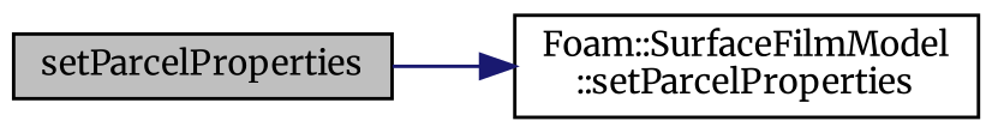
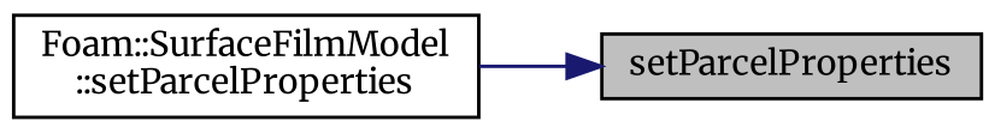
  digraph {
    rankdir=LR
    fontname=Merriweather
    node [color=black fontname=Merriweather fontsize=10 shape=record]
    n1 [fillcolor=grey75 fontcolor=black height=0.2 label=setParcelProperties style=filled width=0.4]
    n2 [height=0.2 label="Foam::SurfaceFilmModel\l::setParcelProperties" width=0.4]
-   n1 -> n2 [color=midnightblue fontname=Merriweather fontsize=10 labelfontname=Helvetica labelfontsize=10 style=solid]
+   n2 -> n1 [color=midnightblue fontname=Merriweather fontsize=10 labelfontname=Helvetica labelfontsize=10 style=solid]
  }
